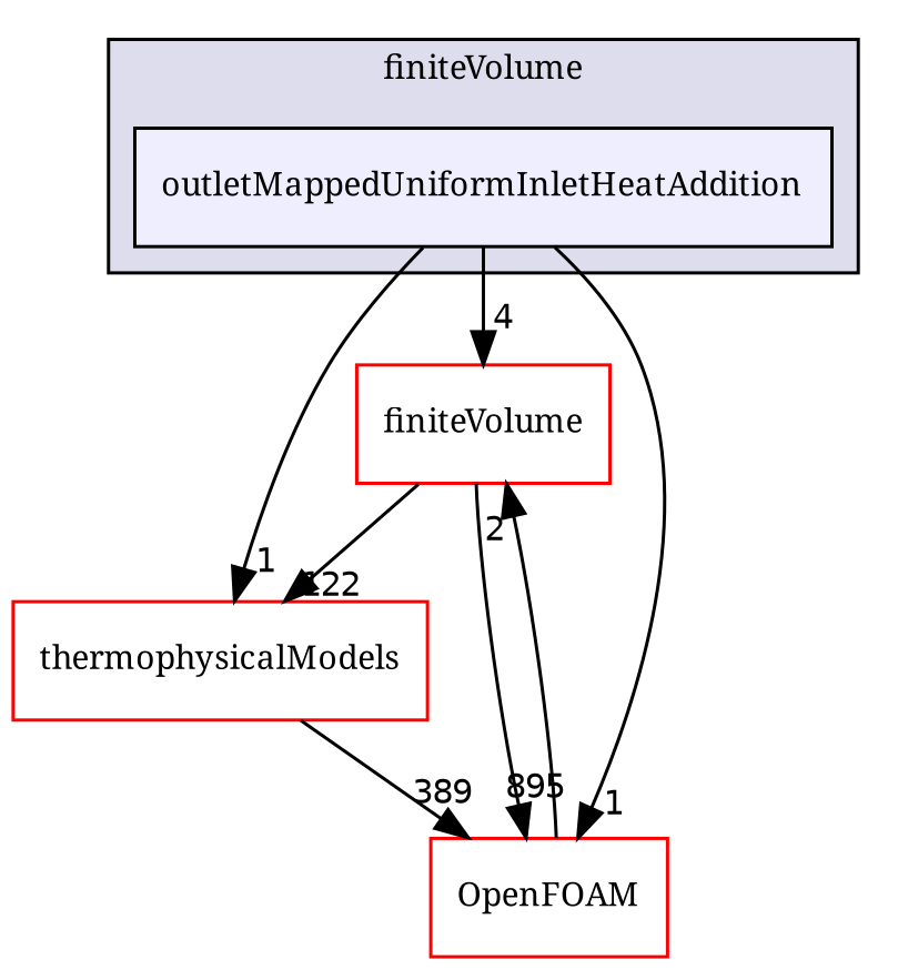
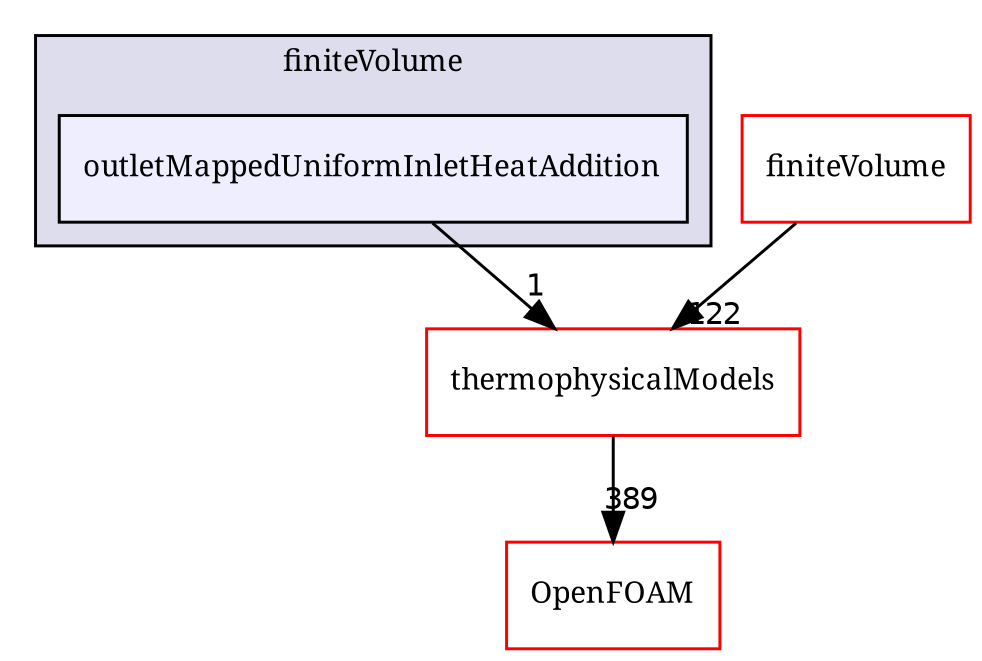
  digraph {
    compound=true
    fontname="Noto Serif"
    node [fontname="Noto Serif" fontsize=10 shape=box color=red]
    edge [fontname="Noto Serif" headlabel=1 labeldistance=1.5 labelfontname=Helvetica labelfontsize=10]
    n1 [fillcolor="#eeeeff" label=outletMappedUniformInletHeatAddition pencolor=black style=filled color=""]
    n2 [label=finiteVolume]
    n3 [label=thermophysicalModels]
    n4 [label=OpenFOAM]
    subgraph cluster_1 {
      bgcolor="#ddddee"
      fontsize=10
      label=finiteVolume
      pencolor=black
      n1
    }
-   n1 -> n2 [headlabel=4]
    n1 -> n3
-   n1 -> n4
    n2 -> n3 [headlabel=122]
-   n2 -> n4 [headlabel=895]
    n3 -> n4 [headlabel=389]
-   n4 -> n2 [headlabel=2]
  }
